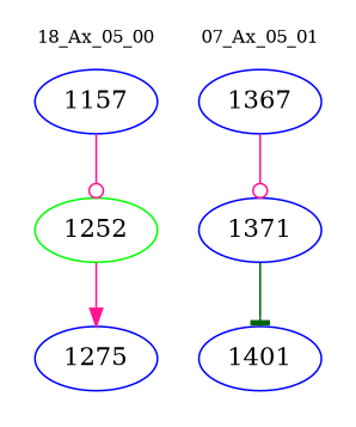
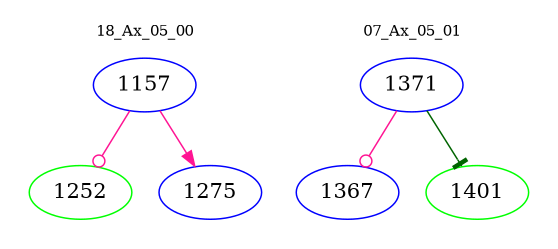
  digraph {
    node [color=blue]
    edge [arrowhead=odot color=deeppink]
    n1 [label=1157]
    n2 [color=green label=1252]
    n3 [label=1275]
    n4 [label=1371]
    n5 [label=1367]
-   n6 [label=1401]
+   n6 [color=green label=1401]
    subgraph cluster_1 {
      color=white
      fontsize=10
      label="18_Ax_05_00"
      n1
      n2
      n3
    }
    subgraph cluster_2 {
      color=white
      fontsize=10
      label="07_Ax_05_01"
      n4
      n5
      n6
    }
    n1 -> n2
-   n2 -> n3 [arrowhead=normal]
-   n5 -> n4
+   n1 -> n3 [arrowhead=normal]
+   n4 -> n5
    n4 -> n6 [arrowhead=tee color=darkgreen]
  }
